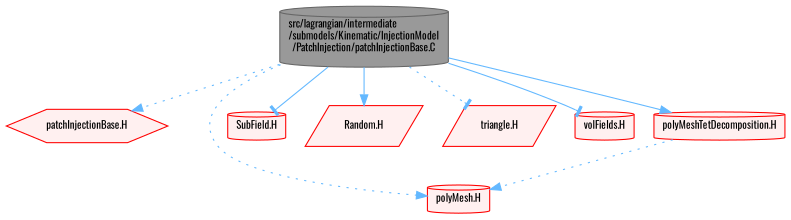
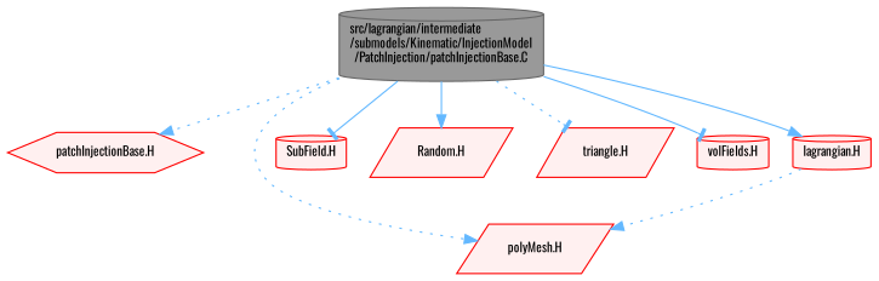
  digraph {
    fontname=Oswald
    node [color=red fillcolor="#FFF0F0" fontname=Oswald fontsize=10 shape=cylinder style=filled]
    edge [arrowhead=normal color=steelblue1 fontname=Oswald fontsize=10 labelfontname=Helvetica labelfontsize=10 style=dotted]
    n1 [color=gray40 fillcolor=grey60 fontcolor=black height=0.2 label="src/lagrangian/intermediate\l/submodels/Kinematic/InjectionModel\l/PatchInjection/patchInjectionBase.C" width=0.4]
    n2 [height=0.2 label="patchInjectionBase.H" shape=hexagon width=0.4]
-   n3 [height=0.2 label="polyMesh.H" width=0.4]
+   n3 [height=0.2 label="polyMesh.H" shape=parallelogram width=0.4]
    n4 [height=0.2 label="SubField.H" width=0.4]
    n5 [height=0.2 label="Random.H" shape=parallelogram width=0.4]
    n6 [height=0.2 label="triangle.H" shape=parallelogram width=0.4]
    n7 [height=0.2 label="volFields.H" width=0.4]
-   n8 [height=0.2 label="polyMeshTetDecomposition.H" width=0.4]
+   n8 [height=0.2 label="lagrangian.H" width=0.4]
    n1 -> n2
    n1 -> n3
    n1 -> n4 [arrowhead=tee style=solid]
    n1 -> n5 [style=solid]
    n1 -> n6 [arrowhead=tee]
    n1 -> n7 [arrowhead=tee style=solid]
    n1 -> n8 [style=solid]
    n8 -> n3
  }
